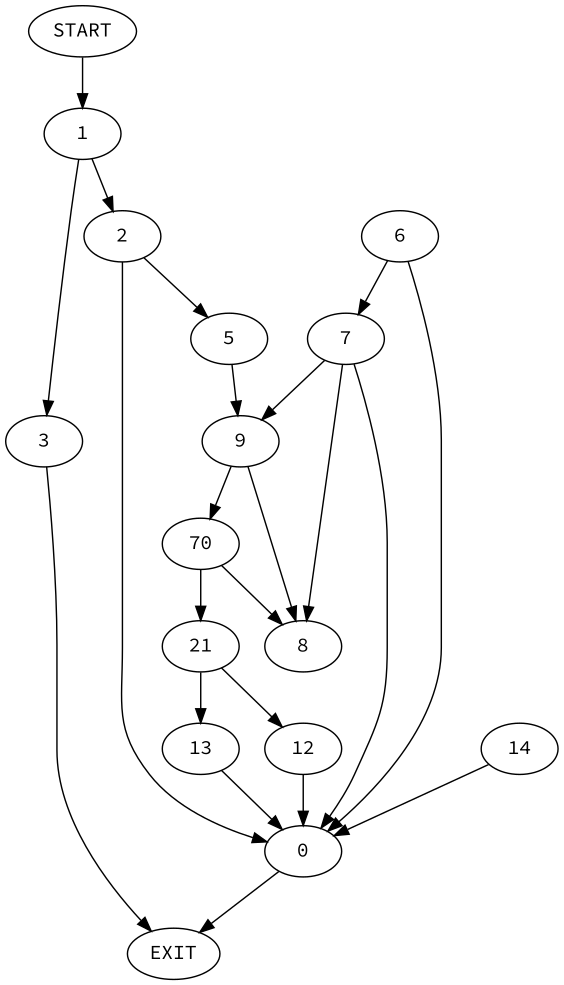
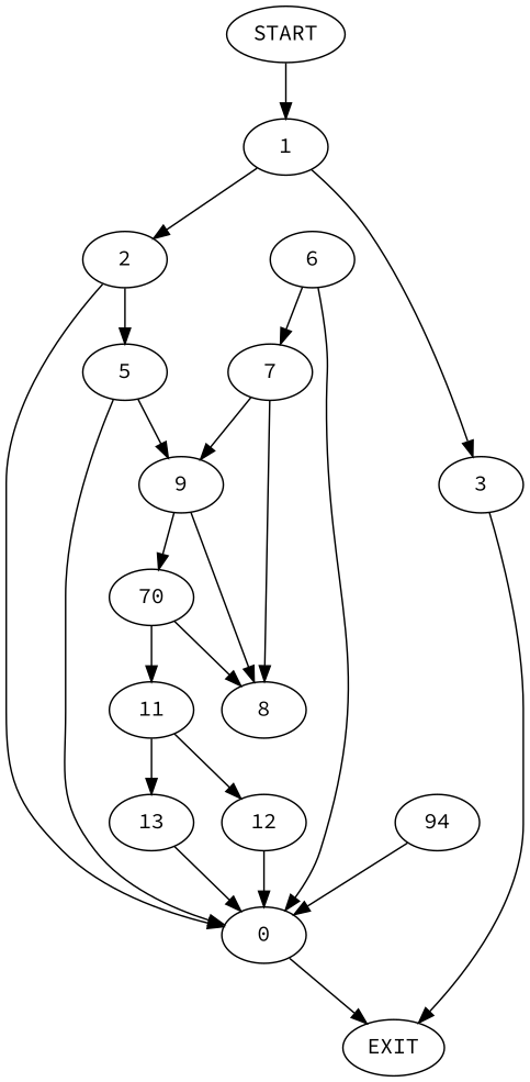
  digraph {
    fontname="Source Code Pro"
    node [fontname="Source Code Pro"]
    edge [fontname="Source Code Pro"]
    n1 [label=START]
    1
    2
    3
    n5 [label=EXIT]
    n6 [label=0]
    5
    9
    6
    7
    8
    n12 [label=70]
-   11 [label=21]
+   11
    12
    13
-   14
+   14 [label=94]
    n1 -> 1
    1 -> 2
    1 -> 3
    2 -> n6
    2 -> 5
    3 -> n5
    n6 -> n5
-   7 -> n6
+   5 -> n6
    5 -> 9
    9 -> 8
    9 -> n12
    6 -> n6
    6 -> 7
    7 -> 9
    7 -> 8
    n12 -> 8
    n12 -> 11
    11 -> 12
    11 -> 13
    12 -> n6
    13 -> n6
    14 -> n6
  }
